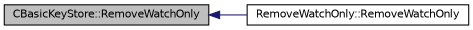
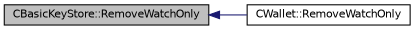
  digraph {
    rankdir=LR
    node [color=black fontname=Helvetica fontsize=10 shape=record style=filled]
    n1 [fillcolor=grey75 fontcolor=black height=0.2 label="CBasicKeyStore::RemoveWatchOnly" width=0.4]
-   n2 [fillcolor=white height=0.2 label="RemoveWatchOnly::RemoveWatchOnly" width=0.4]
+   n2 [fillcolor=white height=0.2 label="CWallet::RemoveWatchOnly" width=0.4]
    n1 -> n2 [color=midnightblue dir=back fontname=Helvetica fontsize=10 labelfontname=Helvetica labelfontsize=10 style=solid]
  }
